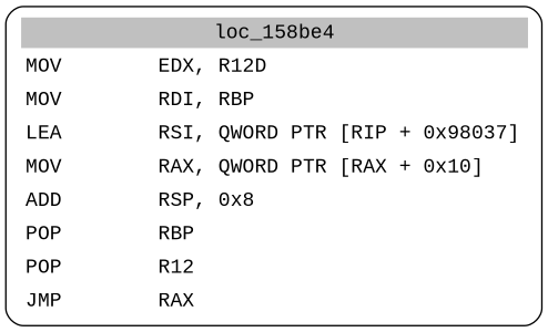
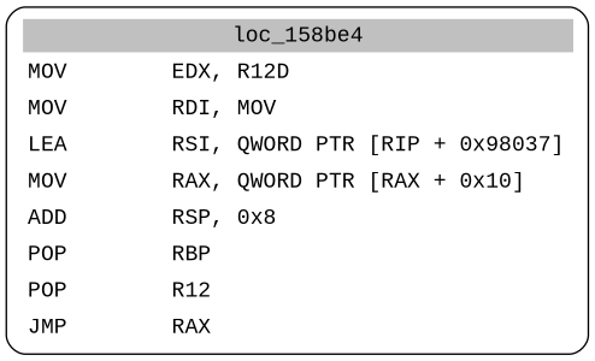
  digraph {
-   n1 [fontname="Courier New" label=<<table border="0" cellborder="0" cellpadding="3"><tr><td align="center" colspan="2" bgcolor="grey">loc_158be4</td></tr><tr><td align="left">MOV        EDX, R12D</td></tr><tr><td align="left">MOV        RDI, RBP</td></tr><tr><td align="left">LEA        RSI, QWORD PTR [RIP + 0x98037]</td></tr><tr><td align="left">MOV        RAX, QWORD PTR [RAX + 0x10]</td></tr><tr><td align="left">ADD        RSP, 0x8</td></tr><tr><td align="left">POP        RBP</td></tr><tr><td align="left">POP        R12</td></tr><tr><td align="left">JMP        RAX</td></tr></table>> shape=Mrecord]
+   n1 [fontname="Courier New" label=<<table border="0" cellborder="0" cellpadding="3"><tr><td align="center" colspan="2" bgcolor="grey">loc_158be4</td></tr><tr><td align="left">MOV        EDX, R12D</td></tr><tr><td align="left">MOV        RDI, MOV</td></tr><tr><td align="left">LEA        RSI, QWORD PTR [RIP + 0x98037]</td></tr><tr><td align="left">MOV        RAX, QWORD PTR [RAX + 0x10]</td></tr><tr><td align="left">ADD        RSP, 0x8</td></tr><tr><td align="left">POP        RBP</td></tr><tr><td align="left">POP        R12</td></tr><tr><td align="left">JMP        RAX</td></tr></table>> shape=Mrecord]
  }
